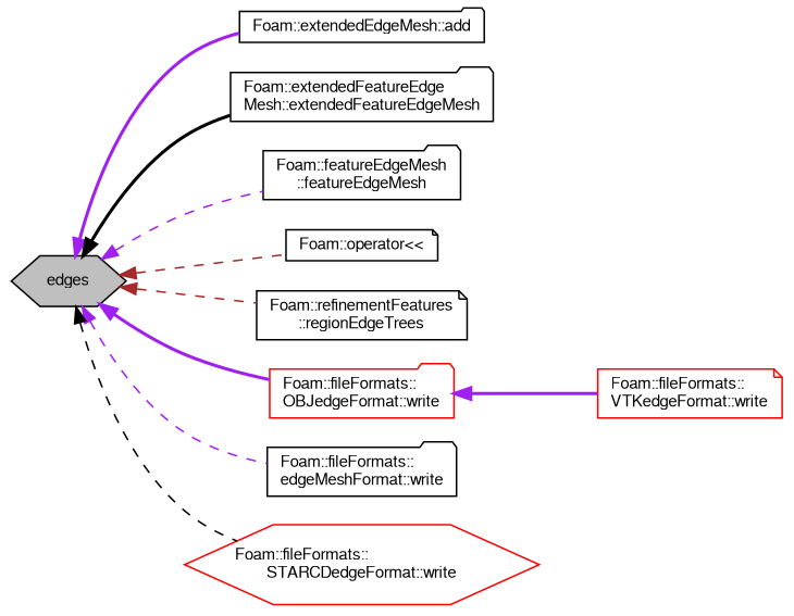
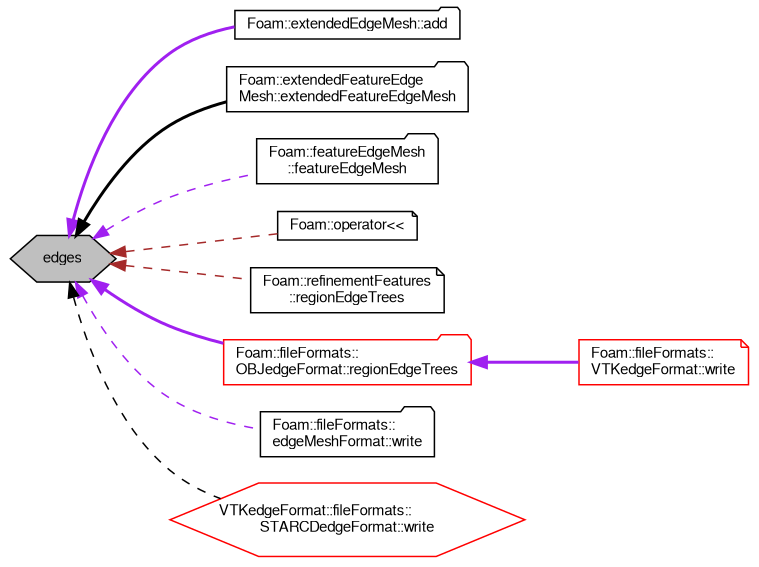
  digraph {
    rankdir=LR
    node [color=black fontname=FreeSans fontsize=10 shape=folder]
    edge [color=purple dir=back fontname=FreeSans fontsize=10 labelfontname=FreeSans labelfontsize=10 style=dashed]
    n1 [fillcolor=grey75 fontcolor=black height=0.2 label=edges shape=hexagon style=filled width=0.4]
    n2 [height=0.2 label="Foam::extendedEdgeMesh::add" width=0.4]
    n3 [height=0.2 label="Foam::extendedFeatureEdge\lMesh::extendedFeatureEdgeMesh" width=0.4]
    n4 [height=0.2 label="Foam::featureEdgeMesh\l::featureEdgeMesh" width=0.4]
    n5 [height=0.2 label="Foam::operator\<\<" shape=note width=0.4]
    n6 [height=0.2 label="Foam::refinementFeatures\l::regionEdgeTrees" shape=note width=0.4]
-   n7 [color=red height=0.2 label="Foam::fileFormats::\lOBJedgeFormat::write" width=0.4]
+   n7 [color=red height=0.2 label="Foam::fileFormats::\lOBJedgeFormat::regionEdgeTrees" width=0.4]
    n8 [height=0.2 label="Foam::fileFormats::\ledgeMeshFormat::write" width=0.4]
-   n9 [color=red height=0.2 label="Foam::fileFormats::\lSTARCDedgeFormat::write" shape=hexagon width=0.4]
+   n9 [color=red height=0.2 label="VTKedgeFormat::fileFormats::\lSTARCDedgeFormat::write" shape=hexagon width=0.4]
    n10 [color=red height=0.2 label="Foam::fileFormats::\lVTKedgeFormat::write" shape=note width=0.4]
    n1 -> n2 [style=bold]
    n1 -> n3 [color=black style=bold]
    n1 -> n4
    n1 -> n5 [color=brown]
    n1 -> n6 [color=brown]
    n1 -> n7 [style=bold]
    n1 -> n8
    n1 -> n9 [color=black]
    n7 -> n10 [style=bold]
  }
